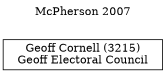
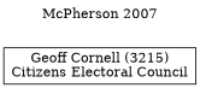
  digraph {
    label="McPherson 2007"
    labelloc=t
    mclimit=10
    rankdir=LR
-   n1 [label="Geoff Cornell (3215)\nGeoff Electoral Council" shape=box]
+   n1 [label="Geoff Cornell (3215)\nCitizens Electoral Council" shape=box]
  }
